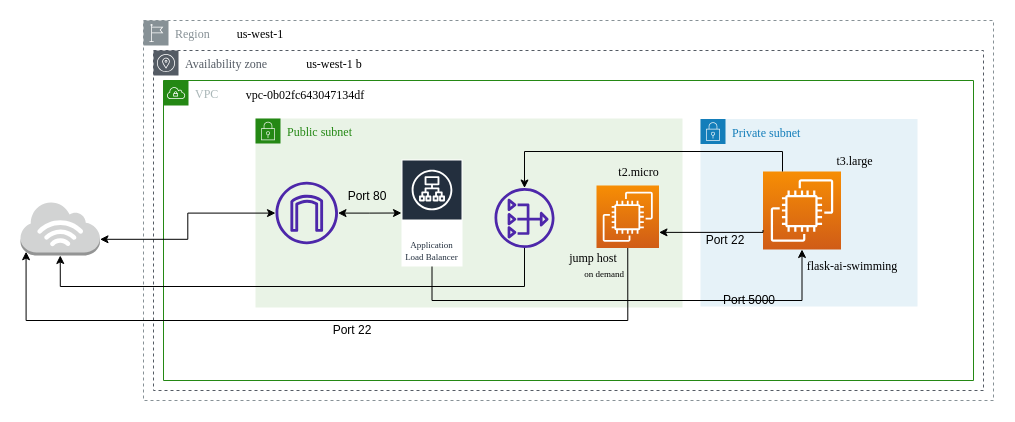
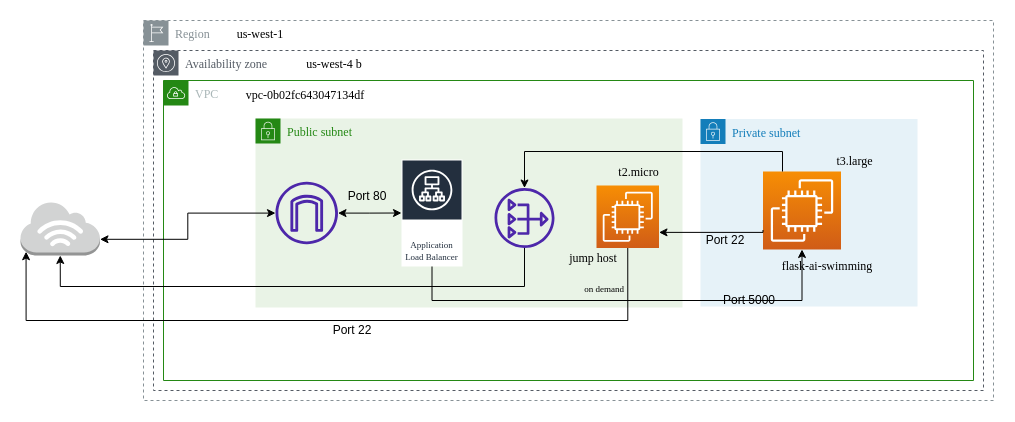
  <mxCell id="0" />
  <mxCell id="1" parent="0" />
  <mxCell id="2" value="Region" style="outlineConnect=0;gradientColor=none;html=1;whiteSpace=wrap;fontSize=12;fontStyle=0;shape=mxgraph.aws4.group;grIcon=mxgraph.aws4.group_region;strokeColor=#879196;fillColor=none;verticalAlign=top;align=left;spacingLeft=30;fontColor=#879196;dashed=1;hachureGap=4;fontFamily=Verdana;" vertex="1" parent="1"><mxGeometry x="143" y="20" width="850" height="380" as="geometry" /></mxCell>
  <mxCell id="3" value="&lt;font style=&quot;font-size: 12px;&quot;&gt;us-west-1&lt;/font&gt;" style="text;html=1;strokeColor=none;fillColor=none;align=center;verticalAlign=middle;whiteSpace=wrap;rounded=0;fontSize=20;fontFamily=Verdana;" vertex="1" parent="1"><mxGeometry x="225" y="20" width="70" height="20" as="geometry" /></mxCell>
  <mxCell id="4" value="Availability zone" style="outlineConnect=0;gradientColor=none;html=1;whiteSpace=wrap;fontSize=12;fontStyle=0;shape=mxgraph.aws4.group;grIcon=mxgraph.aws4.group_availability_zone;strokeColor=#545B64;fillColor=none;verticalAlign=top;align=left;spacingLeft=30;fontColor=#545B64;dashed=1;hachureGap=4;fontFamily=Verdana;" vertex="1" parent="1"><mxGeometry x="153" y="50" width="830" height="340" as="geometry" /></mxCell>
- <mxCell id="5" value="&lt;font style=&quot;font-size: 12px;&quot;&gt;us-west-1 b&lt;br&gt;&lt;/font&gt;" style="text;html=1;strokeColor=none;fillColor=none;align=center;verticalAlign=middle;whiteSpace=wrap;rounded=0;fontSize=20;fontFamily=Verdana;" vertex="1" parent="1"><mxGeometry x="295" y="50" width="78" height="20" as="geometry" /></mxCell>
+ <mxCell id="5" value="&lt;font style=&quot;font-size: 12px;&quot;&gt;us-west-4 b&lt;br&gt;&lt;/font&gt;" style="text;html=1;strokeColor=none;fillColor=none;align=center;verticalAlign=middle;whiteSpace=wrap;rounded=0;fontSize=20;fontFamily=Verdana;" vertex="1" parent="1"><mxGeometry x="295" y="50" width="78" height="20" as="geometry" /></mxCell>
  <mxCell id="6" value="VPC" style="points=[[0,0],[0.25,0],[0.5,0],[0.75,0],[1,0],[1,0.25],[1,0.5],[1,0.75],[1,1],[0.75,1],[0.5,1],[0.25,1],[0,1],[0,0.75],[0,0.5],[0,0.25]];outlineConnect=0;gradientColor=none;html=1;whiteSpace=wrap;fontSize=12;fontStyle=0;container=1;pointerEvents=0;collapsible=0;recursiveResize=0;shape=mxgraph.aws4.group;grIcon=mxgraph.aws4.group_vpc;strokeColor=#248814;fillColor=none;verticalAlign=top;align=left;spacingLeft=30;fontColor=#AAB7B8;dashed=0;hachureGap=4;fontFamily=Verdana;" vertex="1" parent="1"><mxGeometry x="163" y="80" width="810" height="300" as="geometry" /></mxCell>
  <mxCell id="7" value="&lt;font face=&quot;Verdana&quot; style=&quot;font-size: 12px;&quot;&gt;vpc-0b02fc643047134df&lt;/font&gt;" style="text;html=1;strokeColor=none;fillColor=none;align=center;verticalAlign=middle;whiteSpace=wrap;rounded=0;fontSize=20;fontFamily=Architects Daughter;" vertex="1" parent="6"><mxGeometry x="52" width="180" height="22" as="geometry" /></mxCell>
  <mxCell id="8" value="&lt;font&gt;Private subnet&lt;/font&gt;" style="points=[[0,0],[0.25,0],[0.5,0],[0.75,0],[1,0],[1,0.25],[1,0.5],[1,0.75],[1,1],[0.75,1],[0.5,1],[0.25,1],[0,1],[0,0.75],[0,0.5],[0,0.25]];outlineConnect=0;gradientColor=none;html=1;whiteSpace=wrap;fontSize=12;fontStyle=0;container=1;pointerEvents=0;collapsible=0;recursiveResize=0;shape=mxgraph.aws4.group;grIcon=mxgraph.aws4.group_security_group;grStroke=0;strokeColor=#147EBA;fillColor=#E6F2F8;verticalAlign=top;align=left;spacingLeft=30;fontColor=#147EBA;dashed=0;hachureGap=4;fontFamily=Verdana;" vertex="1" parent="6"><mxGeometry x="537" y="38.5" width="217" height="187.5" as="geometry" /></mxCell>
  <mxCell id="9" value="" style="points=[[0,0,0],[0.25,0,0],[0.5,0,0],[0.75,0,0],[1,0,0],[0,1,0],[0.25,1,0],[0.5,1,0],[0.75,1,0],[1,1,0],[0,0.25,0],[0,0.5,0],[0,0.75,0],[1,0.25,0],[1,0.5,0],[1,0.75,0]];outlineConnect=0;fontColor=#232F3E;gradientColor=#F78E04;gradientDirection=north;fillColor=#D05C17;strokeColor=#ffffff;dashed=0;verticalLabelPosition=bottom;verticalAlign=top;align=center;html=1;fontSize=12;fontStyle=0;aspect=fixed;shape=mxgraph.aws4.resourceIcon;resIcon=mxgraph.aws4.ec2;hachureGap=4;fontFamily=Architects Daughter;fontSource=https%3A%2F%2Ffonts.googleapis.com%2Fcss%3Ffamily%3DArchitects%2BDaughter;" vertex="1" parent="8"><mxGeometry x="62.5" y="52.5" width="78" height="78" as="geometry" /></mxCell>
- <mxCell id="10" value="&lt;font&gt;flask-ai-swimming&lt;/font&gt;" style="text;html=1;strokeColor=none;fillColor=none;align=center;verticalAlign=middle;whiteSpace=wrap;rounded=0;fontSize=12;fontFamily=Verdana;" vertex="1" parent="8"><mxGeometry x="96" y="139.5" width="112" height="15" as="geometry" /></mxCell>
+ <mxCell id="10" value="&lt;font&gt;flask-ai-swimming&lt;/font&gt;" style="text;html=1;strokeColor=none;fillColor=none;align=center;verticalAlign=middle;whiteSpace=wrap;rounded=0;fontSize=12;fontFamily=Verdana;" vertex="1" parent="8"><mxGeometry x="71" y="139.5" width="112" height="15" as="geometry" /></mxCell>
  <mxCell id="11" value="&lt;font face=&quot;Verdana&quot;&gt;t3.large&lt;/font&gt;" style="text;html=1;strokeColor=none;fillColor=none;align=center;verticalAlign=middle;whiteSpace=wrap;rounded=0;fontSize=12;fontFamily=Architects Daughter;" vertex="1" parent="8"><mxGeometry x="92" y="34.5" width="125" height="15" as="geometry" /></mxCell>
  <mxCell id="12" value="Public subnet" style="points=[[0,0],[0.25,0],[0.5,0],[0.75,0],[1,0],[1,0.25],[1,0.5],[1,0.75],[1,1],[0.75,1],[0.5,1],[0.25,1],[0,1],[0,0.75],[0,0.5],[0,0.25]];outlineConnect=0;gradientColor=none;html=1;whiteSpace=wrap;fontSize=12;fontStyle=0;container=1;pointerEvents=0;collapsible=0;recursiveResize=0;shape=mxgraph.aws4.group;grIcon=mxgraph.aws4.group_security_group;grStroke=0;strokeColor=#248814;fillColor=#E9F3E6;verticalAlign=top;align=left;spacingLeft=30;fontColor=#248814;dashed=0;hachureGap=4;fontFamily=Verdana;" vertex="1" parent="6"><mxGeometry x="92" y="38" width="427" height="189" as="geometry" /></mxCell>
  <mxCell id="13" value="&lt;font style=&quot;font-size: 9px;&quot;&gt;Application Load Balancer&lt;/font&gt;" style="outlineConnect=0;fontColor=#232F3E;gradientColor=none;strokeColor=#ffffff;fillColor=#232F3E;dashed=0;verticalLabelPosition=middle;verticalAlign=bottom;align=center;html=1;whiteSpace=wrap;fontSize=10;fontStyle=0;spacing=3;shape=mxgraph.aws4.productIcon;prIcon=mxgraph.aws4.application_load_balancer;hachureGap=4;fontFamily=Verdana;" vertex="1" parent="12"><mxGeometry x="146" y="41" width="61" height="107" as="geometry" /></mxCell>
  <mxCell id="14" value="" style="points=[[0,0,0],[0.25,0,0],[0.5,0,0],[0.75,0,0],[1,0,0],[0,1,0],[0.25,1,0],[0.5,1,0],[0.75,1,0],[1,1,0],[0,0.25,0],[0,0.5,0],[0,0.75,0],[1,0.25,0],[1,0.5,0],[1,0.75,0]];outlineConnect=0;fontColor=#232F3E;gradientColor=#F78E04;gradientDirection=north;fillColor=#D05C17;strokeColor=#ffffff;dashed=0;verticalLabelPosition=bottom;verticalAlign=top;align=center;html=1;fontSize=12;fontStyle=0;aspect=fixed;shape=mxgraph.aws4.resourceIcon;resIcon=mxgraph.aws4.ec2;hachureGap=4;fontFamily=Architects Daughter;fontSource=https%3A%2F%2Ffonts.googleapis.com%2Fcss%3Ffamily%3DArchitects%2BDaughter;" vertex="1" parent="12"><mxGeometry x="341" y="67" width="62.5" height="62.5" as="geometry" /></mxCell>
  <mxCell id="15" value="jump host" style="text;html=1;strokeColor=none;fillColor=none;align=center;verticalAlign=middle;whiteSpace=wrap;rounded=0;fontSize=12;fontFamily=Verdana;" vertex="1" parent="12"><mxGeometry x="305" y="132" width="66.25" height="15" as="geometry" /></mxCell>
  <mxCell id="16" value="&lt;font face=&quot;Verdana&quot;&gt;t2.micro&lt;/font&gt;" style="text;html=1;strokeColor=none;fillColor=none;align=center;verticalAlign=middle;whiteSpace=wrap;rounded=0;fontSize=12;fontFamily=Architects Daughter;" vertex="1" parent="12"><mxGeometry x="321" y="46" width="125" height="15" as="geometry" /></mxCell>
  <mxCell id="17" value="" style="sketch=0;outlineConnect=0;fontColor=#232F3E;gradientColor=none;fillColor=#4D27AA;strokeColor=none;dashed=0;verticalLabelPosition=bottom;verticalAlign=top;align=center;html=1;fontSize=12;fontStyle=0;aspect=fixed;pointerEvents=1;shape=mxgraph.aws4.nat_gateway;" vertex="1" parent="12"><mxGeometry x="239" y="69.5" width="60" height="60" as="geometry" /></mxCell>
  <mxCell id="18" value="" style="edgeStyle=orthogonalEdgeStyle;rounded=0;orthogonalLoop=1;jettySize=auto;html=1;startArrow=classic;startFill=1;" edge="1" parent="12" source="19" target="13"><mxGeometry relative="1" as="geometry" /></mxCell>
  <mxCell id="19" value="" style="sketch=0;outlineConnect=0;fontColor=#232F3E;gradientColor=none;fillColor=#4D27AA;strokeColor=none;dashed=0;verticalLabelPosition=bottom;verticalAlign=top;align=center;html=1;fontSize=12;fontStyle=0;aspect=fixed;pointerEvents=1;shape=mxgraph.aws4.internet_gateway;" vertex="1" parent="12"><mxGeometry x="20" y="63.25" width="62.5" height="62.5" as="geometry" /></mxCell>
- <mxCell id="20" value="on demand" style="text;html=1;strokeColor=none;fillColor=none;align=right;verticalAlign=middle;whiteSpace=wrap;rounded=0;fontSize=9;fontFamily=Verdana;" vertex="1" parent="12"><mxGeometry x="293" y="148" width="78.25" height="15" as="geometry" /></mxCell>
+ <mxCell id="20" value="on demand" style="text;html=1;strokeColor=none;fillColor=none;align=right;verticalAlign=middle;whiteSpace=wrap;rounded=0;fontSize=9;fontFamily=Verdana;" vertex="1" parent="12"><mxGeometry x="293" y="163" width="78.25" height="15" as="geometry" /></mxCell>
  <mxCell id="21" value="Port 80" style="text;html=1;strokeColor=none;fillColor=none;align=center;verticalAlign=middle;whiteSpace=wrap;rounded=0;" vertex="1" parent="12"><mxGeometry x="82.5" y="63.25" width="58" height="30" as="geometry" /></mxCell>
  <mxCell id="22" style="edgeStyle=orthogonalEdgeStyle;rounded=0;orthogonalLoop=1;jettySize=auto;html=1;entryX=0.25;entryY=0;entryDx=0;entryDy=0;entryPerimeter=0;startArrow=classic;startFill=1;endArrow=none;endFill=0;" edge="1" parent="6" source="17" target="9"><mxGeometry relative="1" as="geometry"><Array as="points"><mxPoint x="361" y="71" /><mxPoint x="619" y="71" /></Array></mxGeometry></mxCell>
  <mxCell id="23" style="edgeStyle=orthogonalEdgeStyle;rounded=0;orthogonalLoop=1;jettySize=auto;html=1;exitX=0;exitY=0.75;exitDx=0;exitDy=0;exitPerimeter=0;entryX=1;entryY=0.75;entryDx=0;entryDy=0;entryPerimeter=0;" edge="1" parent="6" source="9" target="14"><mxGeometry relative="1" as="geometry"><Array as="points"><mxPoint x="600" y="152" /></Array></mxGeometry></mxCell>
  <mxCell id="24" style="edgeStyle=orthogonalEdgeStyle;rounded=0;orthogonalLoop=1;jettySize=auto;html=1;entryX=0.5;entryY=1;entryDx=0;entryDy=0;entryPerimeter=0;" edge="1" parent="6" source="13" target="9"><mxGeometry relative="1" as="geometry"><Array as="points"><mxPoint x="269" y="220" /><mxPoint x="639" y="220" /></Array></mxGeometry></mxCell>
  <mxCell id="25" value="" style="outlineConnect=0;dashed=0;verticalLabelPosition=bottom;verticalAlign=top;align=center;html=1;shape=mxgraph.aws3.internet_3;fillColor=#D2D3D3;gradientColor=none;" vertex="1" parent="1"><mxGeometry x="20" y="201" width="79.5" height="54" as="geometry" /></mxCell>
  <mxCell id="26" style="edgeStyle=orthogonalEdgeStyle;rounded=0;orthogonalLoop=1;jettySize=auto;html=1;entryX=1;entryY=0.7;entryDx=0;entryDy=0;entryPerimeter=0;startArrow=classic;startFill=1;" edge="1" parent="1" source="19" target="25"><mxGeometry relative="1" as="geometry" /></mxCell>
  <mxCell id="27" style="edgeStyle=orthogonalEdgeStyle;rounded=0;orthogonalLoop=1;jettySize=auto;html=1;entryX=0.5;entryY=1;entryDx=0;entryDy=0;entryPerimeter=0;startArrow=none;startFill=0;endArrow=classic;endFill=1;" edge="1" parent="1" source="17" target="25"><mxGeometry relative="1" as="geometry"><Array as="points"><mxPoint x="524" y="286" /><mxPoint x="60" y="286" /></Array></mxGeometry></mxCell>
  <mxCell id="28" value="Port 22" style="text;html=1;strokeColor=none;fillColor=none;align=center;verticalAlign=middle;whiteSpace=wrap;rounded=0;" vertex="1" parent="1"><mxGeometry x="695" y="225" width="60" height="30" as="geometry" /></mxCell>
  <mxCell id="29" style="edgeStyle=orthogonalEdgeStyle;rounded=0;orthogonalLoop=1;jettySize=auto;html=1;exitX=0.5;exitY=1;exitDx=0;exitDy=0;exitPerimeter=0;entryX=0.07;entryY=0.93;entryDx=0;entryDy=0;entryPerimeter=0;" edge="1" parent="1" source="14" target="25"><mxGeometry relative="1" as="geometry"><Array as="points"><mxPoint x="627" y="320" /><mxPoint x="26" y="320" /></Array></mxGeometry></mxCell>
  <mxCell id="30" value="Port 5000" style="text;html=1;strokeColor=none;fillColor=none;align=center;verticalAlign=middle;whiteSpace=wrap;rounded=0;" vertex="1" parent="1"><mxGeometry x="714" y="285" width="70" height="30" as="geometry" /></mxCell>
  <mxCell id="31" value="Port 22" style="text;html=1;strokeColor=none;fillColor=none;align=center;verticalAlign=middle;whiteSpace=wrap;rounded=0;" vertex="1" parent="1"><mxGeometry x="323" y="315" width="58" height="30" as="geometry" /></mxCell>
